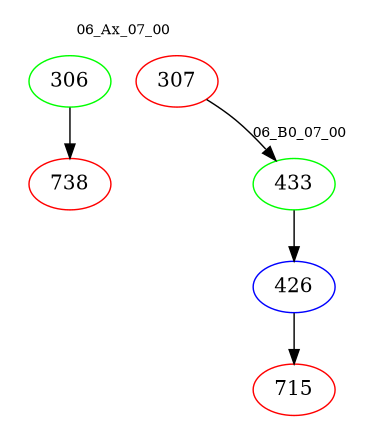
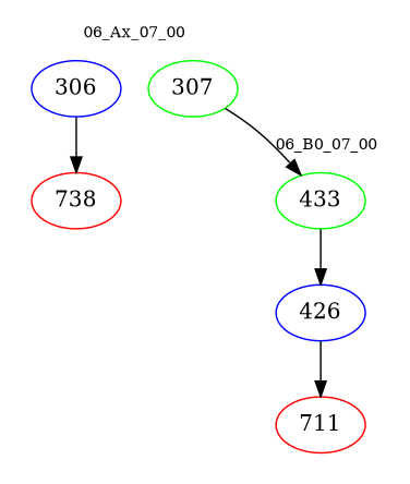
  digraph {
    node [color=green]
    edge [color=black]
-   n1 [color=red label=307]
-   n2 [label=306]
+   n1 [label=307]
+   n2 [color=blue label=306]
    n3 [color=red label=738]
    n4 [label=433]
    n5 [color=blue label=426]
-   n6 [color=red label=715]
+   n6 [color=red label=711]
    subgraph cluster_1 {
      color=white
      fontsize=10
      label="06_Ax_07_00"
      n1
      n2
      n3
    }
    subgraph cluster_2 {
      color=white
      fontsize=10
      label="06_B0_07_00"
      n4
      n5
      n6
    }
    n1 -> n4
    n2 -> n3
    n4 -> n5
    n5 -> n6
  }
